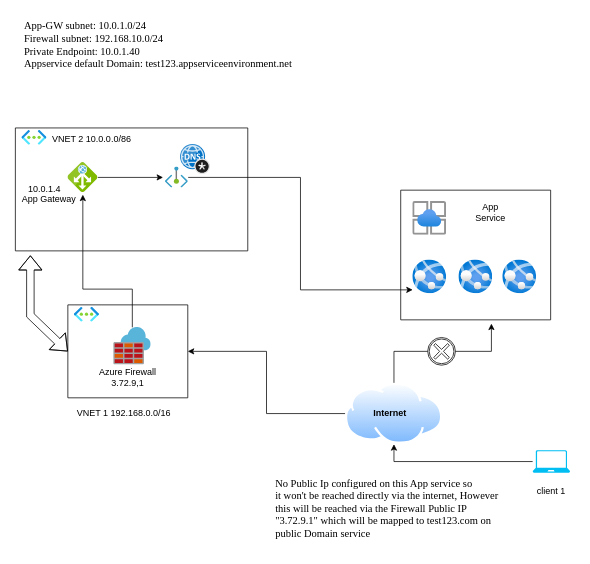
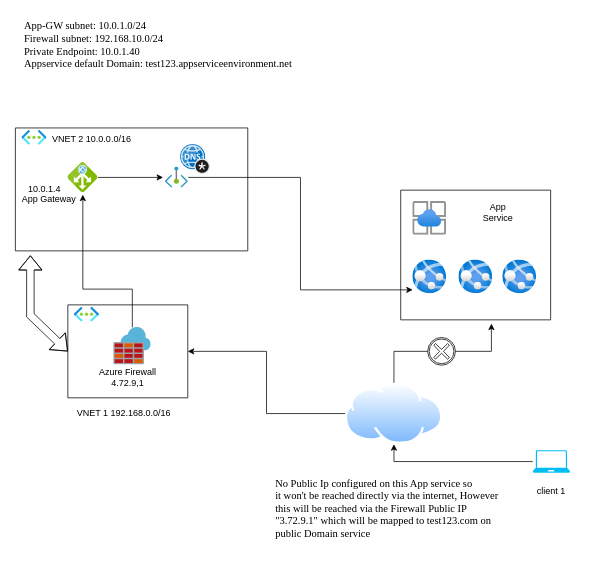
  <mxCell id="0" />
  <mxCell id="1" parent="0" />
  <mxCell id="2" value="" style="swimlane;startSize=0;" parent="1" vertex="1"><mxGeometry x="90" y="406" width="160" height="124" as="geometry" /></mxCell>
  <mxCell id="3" value="" style="image;sketch=0;aspect=fixed;html=1;points=[];align=center;fontSize=12;image=img/lib/mscae/Azure_Firewall.svg;" parent="2" vertex="1"><mxGeometry x="61" y="30" width="50" height="50" as="geometry" /></mxCell>
  <mxCell id="4" value="" style="image;aspect=fixed;html=1;points=[];align=center;fontSize=12;image=img/lib/azure2/networking/Virtual_Networks.svg;" parent="2" vertex="1"><mxGeometry x="8.5" y="3" width="33.5" height="20" as="geometry" /></mxCell>
- <mxCell id="5" value="Azure Firewall&lt;div&gt;3.72.9,1&lt;/div&gt;" style="text;html=1;align=center;verticalAlign=middle;whiteSpace=wrap;rounded=0;" parent="2" vertex="1"><mxGeometry x="25" y="74" width="110" height="46" as="geometry" /></mxCell>
+ <mxCell id="5" value="Azure Firewall&lt;div&gt;4.72.9,1&lt;/div&gt;" style="text;html=1;align=center;verticalAlign=middle;whiteSpace=wrap;rounded=0;" parent="2" vertex="1"><mxGeometry x="25" y="74" width="110" height="46" as="geometry" /></mxCell>
  <mxCell id="6" value="" style="swimlane;startSize=0;" parent="1" vertex="1"><mxGeometry x="20" y="170" width="310" height="164" as="geometry" /></mxCell>
  <mxCell id="7" value="" style="image;aspect=fixed;html=1;points=[];align=center;fontSize=12;image=img/lib/azure2/networking/Virtual_Networks.svg;" parent="6" vertex="1"><mxGeometry x="8.5" y="3" width="33.5" height="20" as="geometry" /></mxCell>
  <mxCell id="8" value="" style="image;sketch=0;aspect=fixed;html=1;points=[];align=center;fontSize=12;image=img/lib/mscae/Application_Gateway.svg;" parent="6" vertex="1"><mxGeometry x="70" y="46" width="40" height="40" as="geometry" /></mxCell>
  <mxCell id="9" value="" style="image;aspect=fixed;html=1;points=[];align=center;fontSize=12;image=img/lib/azure2/networking/Private_Endpoint.svg;" parent="6" vertex="1"><mxGeometry x="200" y="52" width="30.54" height="28" as="geometry" /></mxCell>
  <mxCell id="10" style="edgeStyle=orthogonalEdgeStyle;rounded=0;orthogonalLoop=1;jettySize=auto;html=1;entryX=-0.098;entryY=0.5;entryDx=0;entryDy=0;entryPerimeter=0;" parent="6" source="8" target="9" edge="1"><mxGeometry relative="1" as="geometry" /></mxCell>
  <mxCell id="11" value="App Gateway" style="text;html=1;align=center;verticalAlign=middle;whiteSpace=wrap;rounded=0;" parent="6" vertex="1"><mxGeometry y="80" width="90" height="30" as="geometry" /></mxCell>
  <mxCell id="12" value="" style="image;sketch=0;aspect=fixed;html=1;points=[];align=center;fontSize=12;image=img/lib/mscae/DNS_Private_Zones.svg;" vertex="1" parent="6"><mxGeometry x="220" y="22" width="40" height="40" as="geometry" /></mxCell>
- <mxCell id="13" value="VNET 2 10.0.0.0/86" style="text;html=1;align=center;verticalAlign=middle;whiteSpace=wrap;rounded=0;" parent="6" vertex="1"><mxGeometry x="42" width="120" height="30" as="geometry" /></mxCell>
+ <mxCell id="13" value="VNET 2 10.0.0.0/16" style="text;html=1;align=center;verticalAlign=middle;whiteSpace=wrap;rounded=0;" parent="6" vertex="1"><mxGeometry x="42" width="120" height="30" as="geometry" /></mxCell>
  <mxCell id="14" value="10.0.1.4" style="text;html=1;align=center;verticalAlign=middle;whiteSpace=wrap;rounded=0;" vertex="1" parent="6"><mxGeometry x="8.5" y="67" width="60" height="30" as="geometry" /></mxCell>
  <mxCell id="15" value="" style="swimlane;startSize=0;" parent="1" vertex="1"><mxGeometry x="534" y="253" width="200" height="173" as="geometry" /></mxCell>
  <mxCell id="16" value="" style="image;aspect=fixed;html=1;points=[];align=center;fontSize=12;image=img/lib/azure2/app_services/App_Service_Environments.svg;" parent="15" vertex="1"><mxGeometry x="16" y="15" width="45" height="45" as="geometry" /></mxCell>
  <mxCell id="17" value="" style="image;aspect=fixed;html=1;points=[];align=center;fontSize=12;image=img/lib/azure2/app_services/App_Services.svg;" parent="15" vertex="1"><mxGeometry x="16" y="93" width="45" height="45" as="geometry" /></mxCell>
  <mxCell id="18" value="" style="image;aspect=fixed;html=1;points=[];align=center;fontSize=12;image=img/lib/azure2/app_services/App_Services.svg;" parent="15" vertex="1"><mxGeometry x="136" y="93" width="45" height="45" as="geometry" /></mxCell>
  <mxCell id="19" value="" style="image;aspect=fixed;html=1;points=[];align=center;fontSize=12;image=img/lib/azure2/app_services/App_Services.svg;" parent="15" vertex="1"><mxGeometry x="77.5" y="93" width="45" height="45" as="geometry" /></mxCell>
- <mxCell id="20" value="App Service" style="text;strokeColor=none;align=center;fillColor=none;html=1;verticalAlign=middle;whiteSpace=wrap;rounded=0;" parent="15" vertex="1"><mxGeometry x="90" y="15" width="60" height="30" as="geometry" /></mxCell>
+ <mxCell id="20" value="App Service" style="text;strokeColor=none;align=center;fillColor=none;html=1;verticalAlign=middle;whiteSpace=wrap;rounded=0;" parent="15" vertex="1"><mxGeometry x="100" y="15" width="60" height="30" as="geometry" /></mxCell>
  <mxCell id="21" style="edgeStyle=orthogonalEdgeStyle;rounded=0;orthogonalLoop=1;jettySize=auto;html=1;entryX=0.5;entryY=1.075;entryDx=0;entryDy=0;entryPerimeter=0;" parent="1" source="3" target="8" edge="1"><mxGeometry relative="1" as="geometry"><Array as="points"><mxPoint x="176" y="385" /><mxPoint x="110" y="385" /></Array></mxGeometry></mxCell>
  <mxCell id="22" style="edgeStyle=orthogonalEdgeStyle;rounded=0;orthogonalLoop=1;jettySize=auto;html=1;entryX=0;entryY=0.889;entryDx=0;entryDy=0;entryPerimeter=0;" parent="1" source="9" target="17" edge="1"><mxGeometry relative="1" as="geometry" /></mxCell>
  <mxCell id="23" value="VNET 1 192.168.0.0/16" style="text;html=1;align=center;verticalAlign=middle;whiteSpace=wrap;rounded=0;" parent="1" vertex="1"><mxGeometry x="90" y="535.95" width="150" height="30" as="geometry" /></mxCell>
  <mxCell id="24" style="edgeStyle=orthogonalEdgeStyle;rounded=0;orthogonalLoop=1;jettySize=auto;html=1;entryX=1;entryY=0.5;entryDx=0;entryDy=0;" edge="1" parent="1" source="25" target="2"><mxGeometry relative="1" as="geometry" /></mxCell>
  <mxCell id="25" value="" style="image;aspect=fixed;perimeter=ellipsePerimeter;html=1;align=center;shadow=0;dashed=0;spacingTop=3;image=img/lib/active_directory/internet_cloud.svg;" vertex="1" parent="1"><mxGeometry x="460" y="510" width="130" height="81.9" as="geometry" /></mxCell>
  <mxCell id="26" style="edgeStyle=orthogonalEdgeStyle;rounded=0;orthogonalLoop=1;jettySize=auto;html=1;" edge="1" parent="1" source="27" target="25"><mxGeometry relative="1" as="geometry" /></mxCell>
  <mxCell id="27" value="" style="verticalLabelPosition=bottom;html=1;verticalAlign=top;align=center;strokeColor=none;fillColor=#00BEF2;shape=mxgraph.azure.laptop;pointerEvents=1;" vertex="1" parent="1"><mxGeometry x="710" y="600" width="50" height="30" as="geometry" /></mxCell>
  <mxCell id="28" style="edgeStyle=orthogonalEdgeStyle;rounded=0;orthogonalLoop=1;jettySize=auto;html=1;entryX=0.605;entryY=1.029;entryDx=0;entryDy=0;entryPerimeter=0;" edge="1" parent="1" source="25" target="15"><mxGeometry relative="1" as="geometry" /></mxCell>
  <mxCell id="29" value="" style="points=[[0.145,0.145,0],[0.5,0,0],[0.855,0.145,0],[1,0.5,0],[0.855,0.855,0],[0.5,1,0],[0.145,0.855,0],[0,0.5,0]];shape=mxgraph.bpmn.event;html=1;verticalLabelPosition=bottom;labelBackgroundColor=#ffffff;verticalAlign=top;align=center;perimeter=ellipsePerimeter;outlineConnect=0;aspect=fixed;outline=boundInt;symbol=cancel;" vertex="1" parent="1"><mxGeometry x="570" y="449.5" width="37" height="37" as="geometry" /></mxCell>
- <mxCell id="30" value="&lt;b&gt;Internet&lt;/b&gt;" style="text;html=1;align=center;verticalAlign=middle;whiteSpace=wrap;rounded=0;" vertex="1" parent="1"><mxGeometry x="490" y="535.95" width="60" height="30" as="geometry" /></mxCell>
  <mxCell id="31" value="client 1" style="text;html=1;align=center;verticalAlign=middle;whiteSpace=wrap;rounded=0;" vertex="1" parent="1"><mxGeometry x="705" y="640" width="60" height="30" as="geometry" /></mxCell>
  <mxCell id="32" value="" style="shape=flexArrow;endArrow=classic;startArrow=classic;html=1;rounded=0;exitX=0;exitY=0.5;exitDx=0;exitDy=0;" edge="1" parent="1" source="2"><mxGeometry width="100" height="100" relative="1" as="geometry"><mxPoint x="40" y="460" as="sourcePoint" /><mxPoint x="40" y="340" as="targetPoint" /><Array as="points"><mxPoint x="40" y="420" /></Array></mxGeometry></mxCell>
  <mxCell id="33" value="App-GW subnet: 10.0.1.0/24&lt;div&gt;Firewall subnet: 192.168.10.0/24&amp;nbsp;&lt;/div&gt;&lt;div&gt;Private Endpoint: 10.0.1.40&lt;/div&gt;&lt;div&gt;Appservice default Domain: test123.appserviceenvironment.net&lt;/div&gt;" style="text;html=1;align=left;verticalAlign=top;whiteSpace=wrap;rounded=0;fontFamily=Comic Sans MS;fontSize=14;" vertex="1" parent="1"><mxGeometry x="30" y="20" width="450" height="100" as="geometry" /></mxCell>
  <mxCell id="34" value="No Public Ip configured on this App service so&amp;nbsp;&lt;div&gt;it won't be reached directly via the internet, However this will be reached via the Firewall Public IP &quot;3.72.9.1&quot; which will be mapped to test123.com on public Domain service&lt;/div&gt;" style="text;html=1;align=left;verticalAlign=top;whiteSpace=wrap;rounded=0;fontFamily=Comic Sans MS;fontSize=14;" vertex="1" parent="1"><mxGeometry x="365" y="630" width="310" height="100" as="geometry" /></mxCell>
